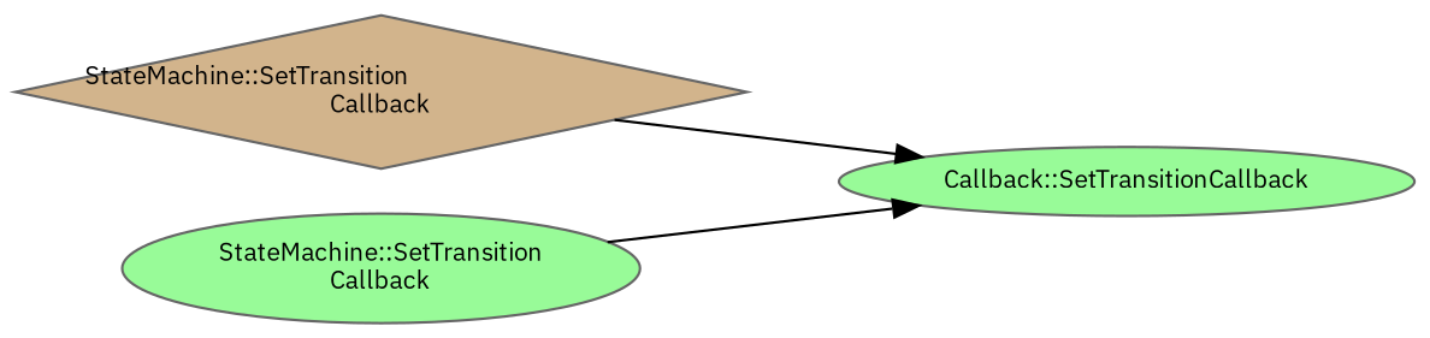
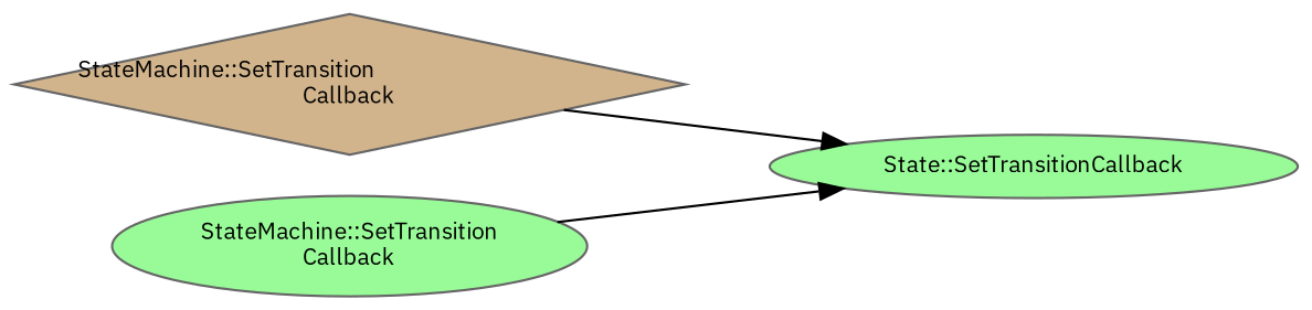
  digraph {
    rankdir=RL
    fontname="IBM Plex Sans"
    node [color=grey40 fillcolor=palegreen fontname="IBM Plex Sans" fontsize=10 shape=ellipse style=filled]
    edge [color=black dir=back fontname="IBM Plex Sans" fontsize=10 labelfontname=Helvetica labelfontsize=10 style=solid]
-   n1 [color=gray40 fontcolor=black height=0.2 label="Callback::SetTransitionCallback" width=0.4]
+   n1 [color=gray40 fontcolor=black height=0.2 label="State::SetTransitionCallback" width=0.4]
    n2 [fillcolor=tan height=0.2 label="StateMachine::SetTransition\lCallback" shape=diamond width=0.4]
    n3 [height=0.2 label="StateMachine::SetTransition\lCallback" width=0.4]
    n1 -> n2
    n1 -> n3
  }
